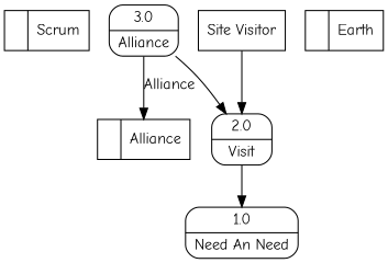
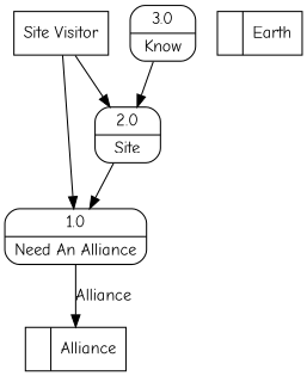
  digraph {
    fontname="Comic Neue"
    node [fontname="Comic Neue" shape=record]
    edge [fontname="Comic Neue"]
-   n1 [label="<f0>  |<f1> Scrum "]
    n2 [label="<f0>  |<f1> Alliance "]
    n3 [label="<f0>  |<f1> Earth "]
    n4 [label="Site Visitor" shape=box]
-   n5 [label="{<f0> 1.0|<f1> Need An Need }" shape=Mrecord]
-   n6 [label="{<f0> 2.0|<f1> Visit }" shape=Mrecord]
-   n7 [label="{<f0> 3.0|<f1> Alliance }" shape=Mrecord]
+   n5 [label="{<f0> 1.0|<f1> Need An Alliance }" shape=Mrecord]
+   n6 [label="{<f0> 2.0|<f1> Site }" shape=Mrecord]
+   n7 [label="{<f0> 3.0|<f1> Know }" shape=Mrecord]
+   n4 -> n5
    n4 -> n6
-   n7 -> n2 [label=Alliance]
+   n5 -> n2 [label=Alliance]
    n6 -> n5
    n7 -> n6
  }
